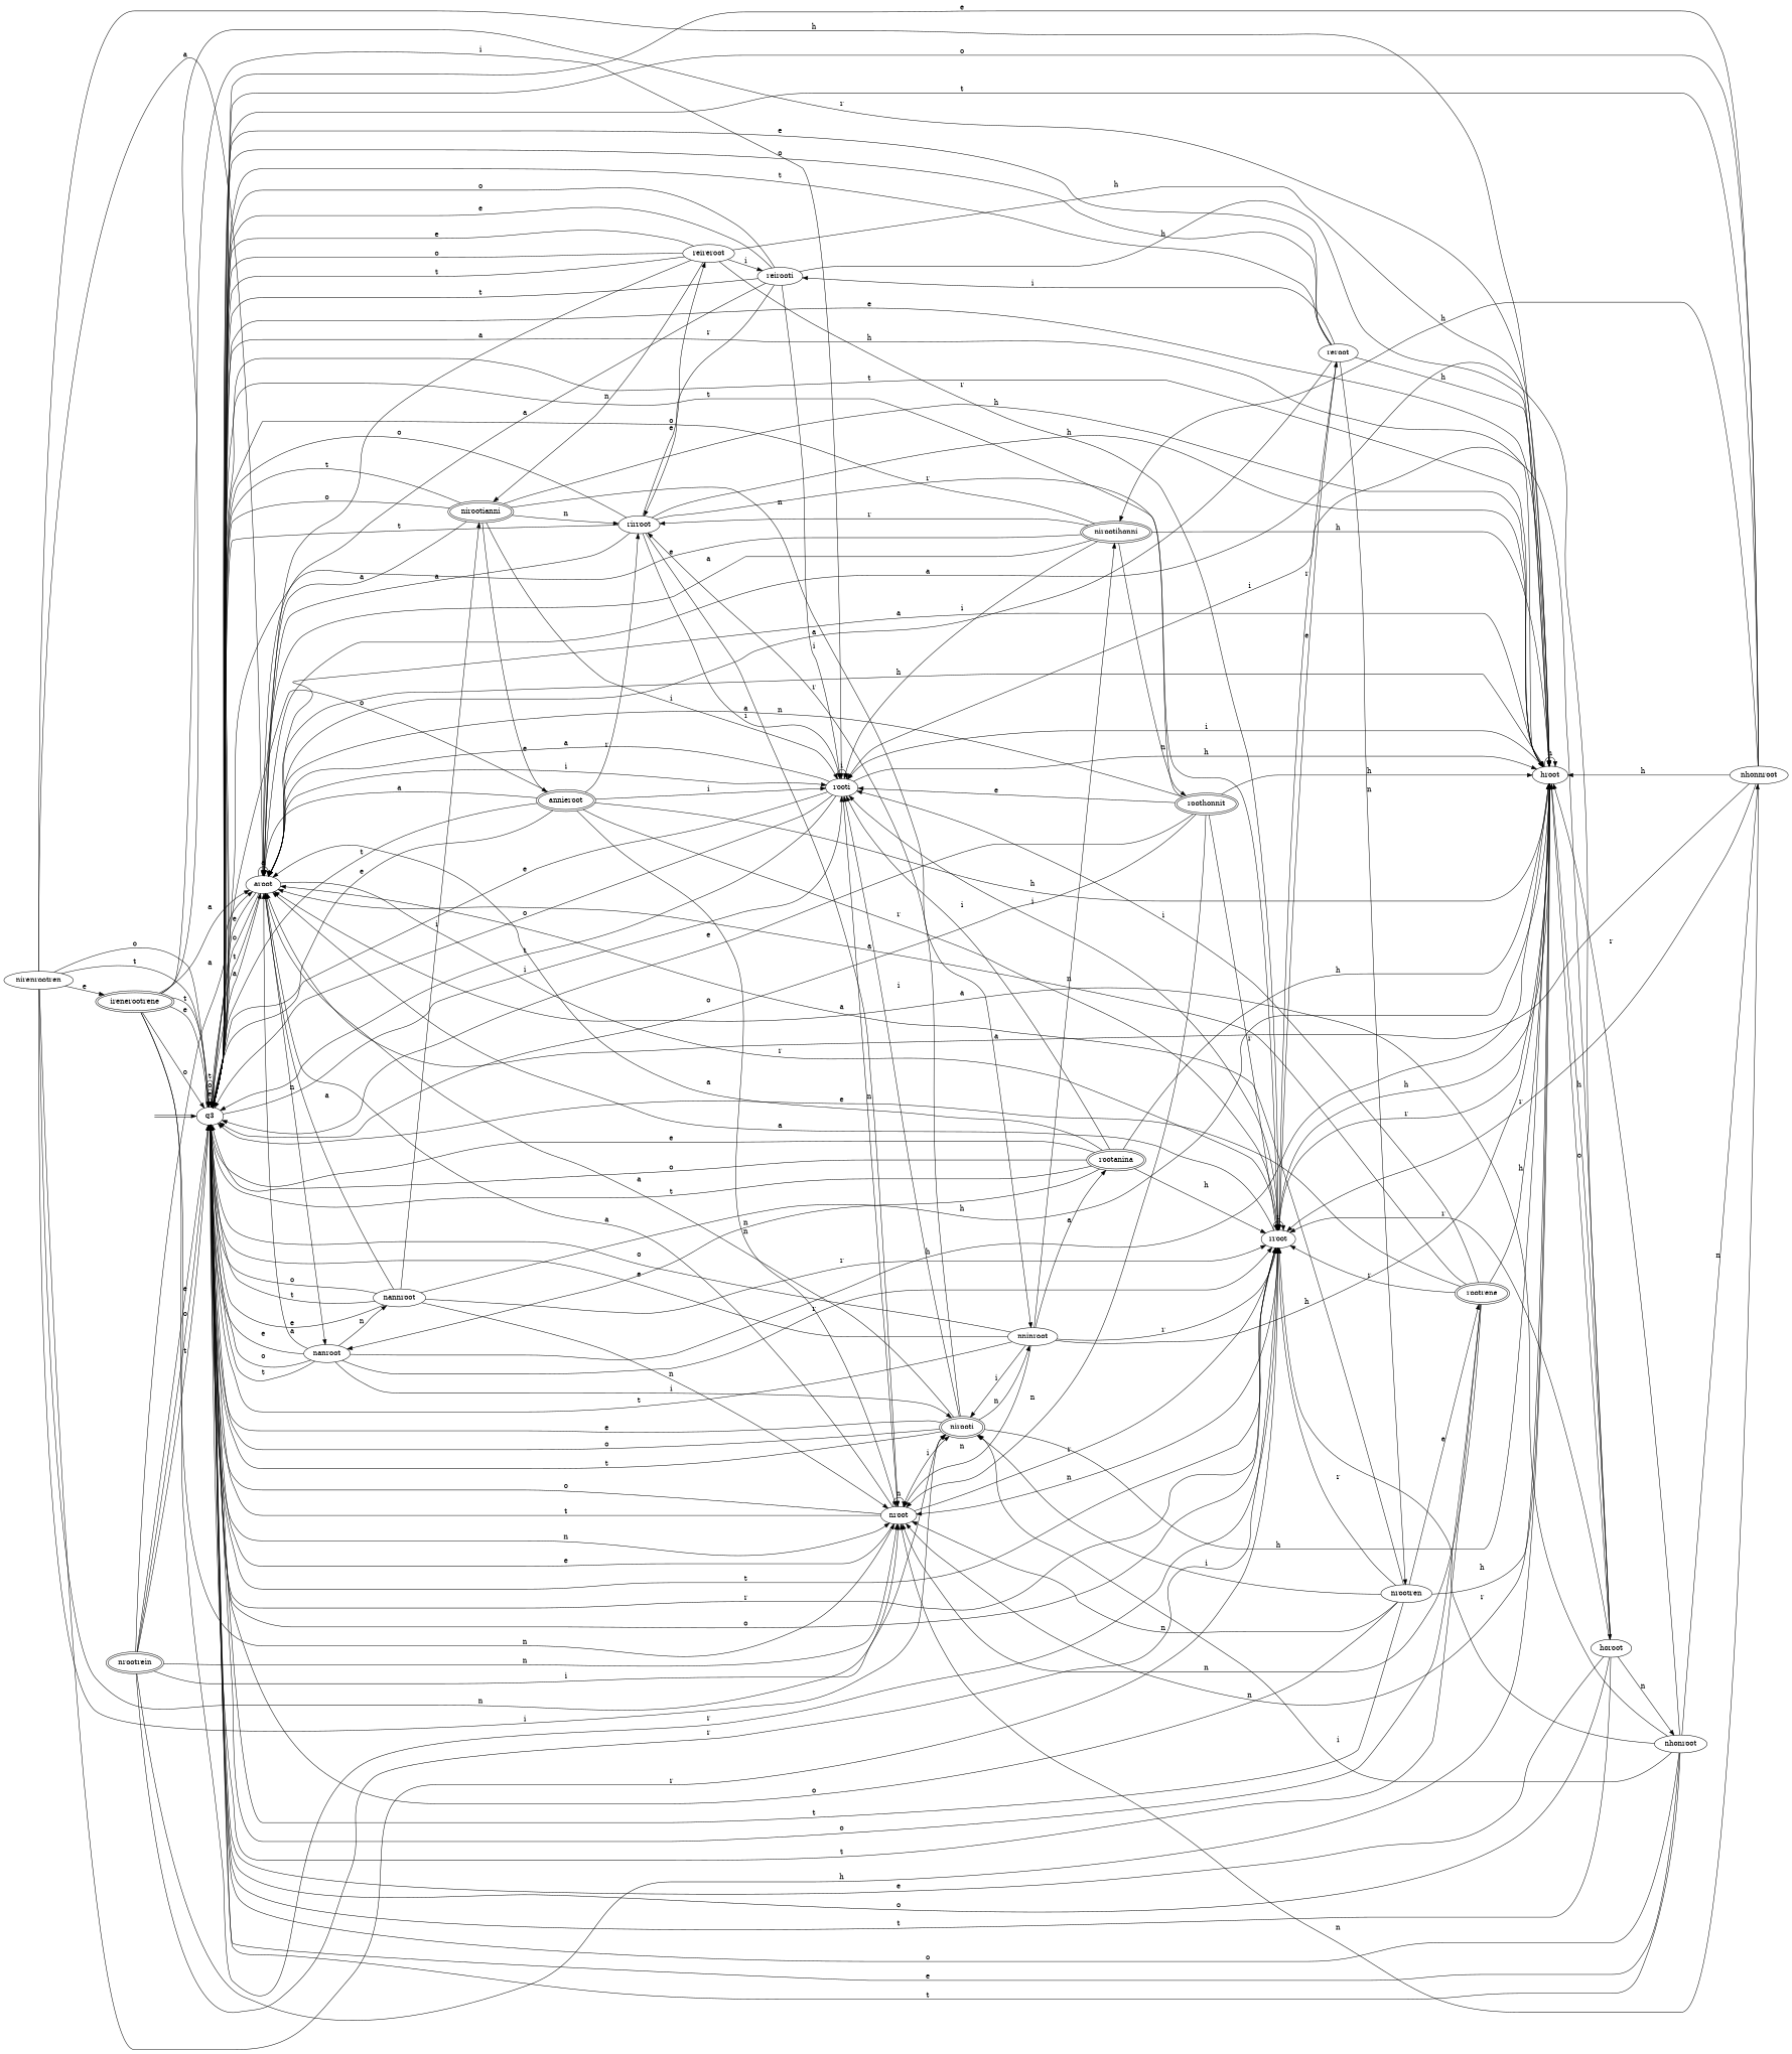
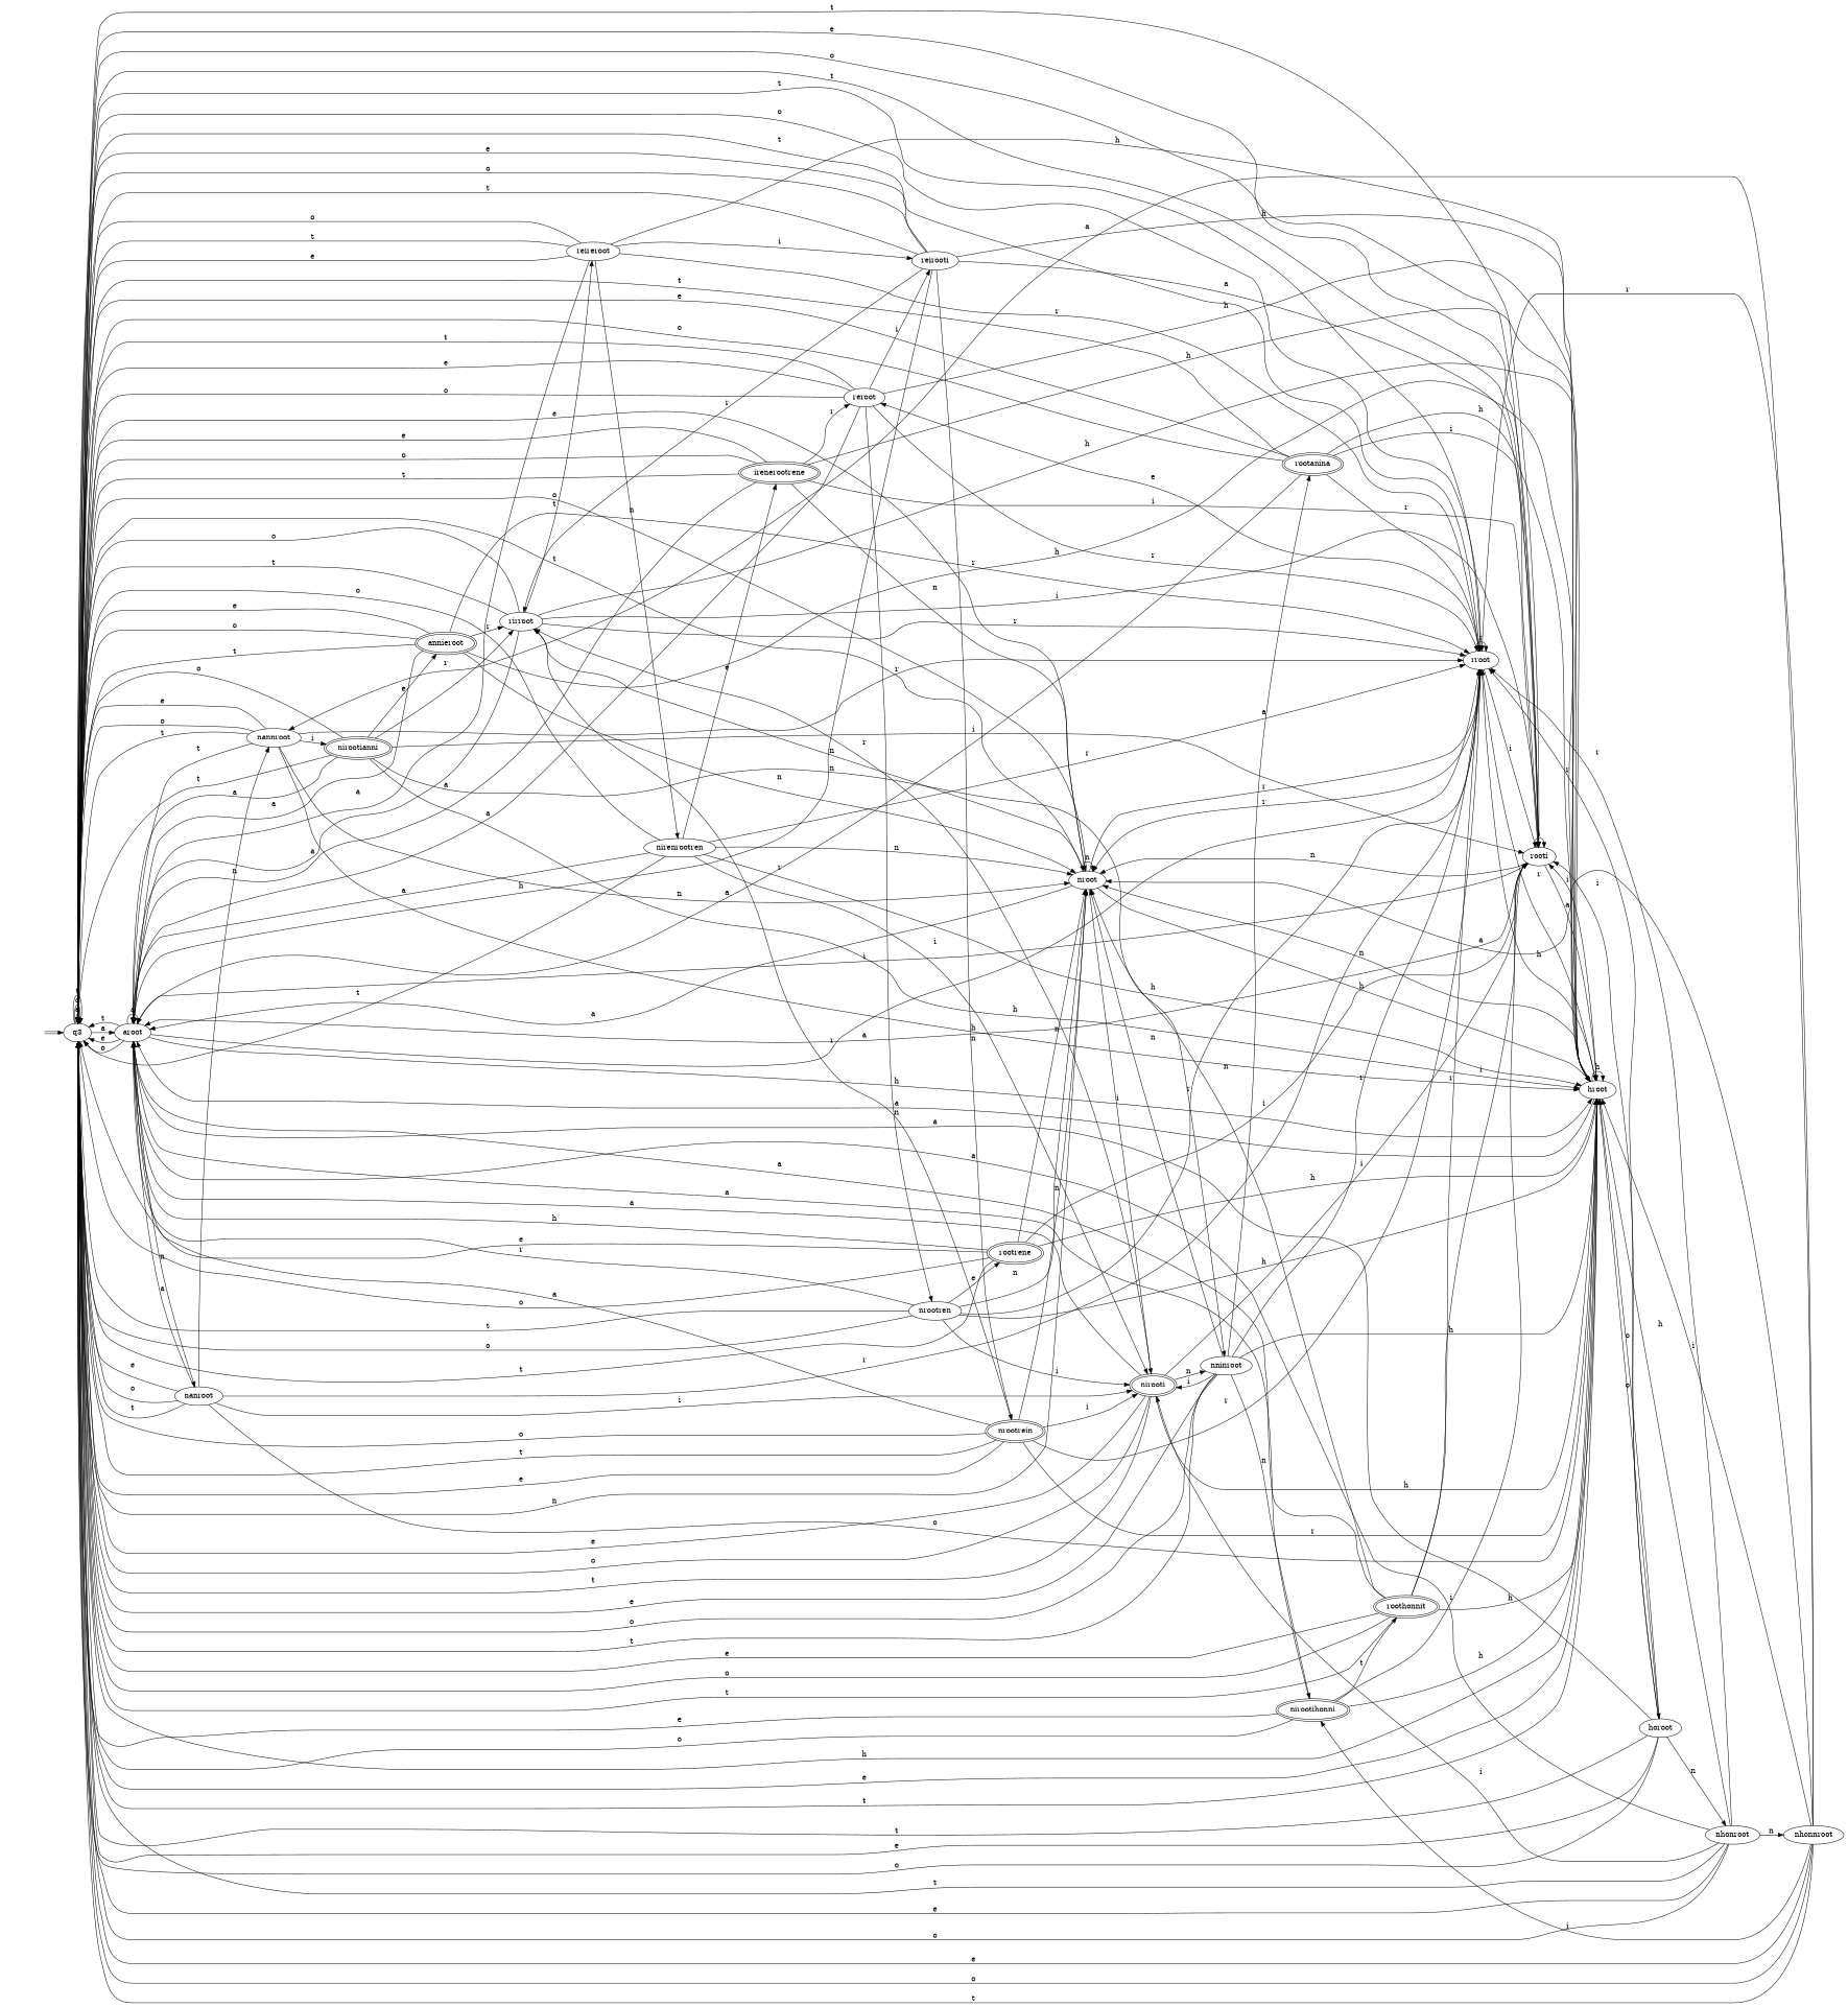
  digraph {
    fontname="DejaVu Serif"
    rankdir=LR
    node [fontname="DejaVu Serif"]
    edge [fontname="DejaVu Serif"]
    n1 [label=q3]
    n2 [label=aroot]
    n3 [label=hroot]
    n4 [label=rooti]
    n5 [label=nroot]
    n6 [label=rroot]
    n7 [label=nanroot]
    n8 [label=horoot]
    n9 [label=nirooti peripheries=2]
    n10 [label=reroot]
    n11 [label=nannroot]
    n12 [label=nhonroot]
    n13 [label=rirroot]
    n14 [label=reireroot]
    n15 [label=nninroot]
    n16 [label=reirooti]
    n17 [label=nrootren]
    n18 [label=nirootianni peripheries=2]
    n19 [label=nhonnroot]
    n20 [label=nirenrootren]
    n21 [label=rootanina peripheries=2]
    n22 [label=nirootihonni peripheries=2]
    n23 [label=nrootrein peripheries=2]
    n24 [label=rootrene peripheries=2]
    n25 [label=annieroot peripheries=2]
    n26 [label=irenerootrene peripheries=2]
    n27 [label=roothonnit peripheries=2]
    start0 [style=invis]
    n1 -> n1 [label=e]
    n1 -> n1 [label=o]
    n1 -> n1 [label=t]
    n1 -> n2 [label=a]
    n1 -> n3 [label=h]
-   n1 -> n4 [label=i]
+   n1 -> n4 [label=t]
    n1 -> n5 [label=n]
-   n1 -> n6 [label=r]
+   n1 -> n6 [label=t]
    n2 -> n1 [label=e]
    n2 -> n1 [label=o]
    n2 -> n1 [label=t]
    n2 -> n2 [label=a]
    n2 -> n3 [label=h]
    n2 -> n4 [label=i]
    n2 -> n6 [label=r]
    n2 -> n7 [label=n]
    n3 -> n1 [label=e]
    n3 -> n1 [label=t]
    n3 -> n2 [label=a]
    n3 -> n3 [label=h]
    n3 -> n4 [label=i]
    n3 -> n5 [label=n]
    n3 -> n6 [label=r]
    n3 -> n8 [label=o]
    n4 -> n1 [label=e]
    n4 -> n1 [label=o]
    n4 -> n1 [label=t]
    n4 -> n2 [label=a]
-   n4 -> n3 [label=h]
+   n4 -> n3 [label=a]
    n4 -> n4 [label=i]
    n4 -> n5 [label=n]
    n5 -> n1 [label=e]
    n5 -> n1 [label=o]
    n5 -> n1 [label=t]
    n5 -> n2 [label=a]
+   n5 -> n3 [label=h]
    n5 -> n5 [label=n]
    n5 -> n6 [label=r]
    n5 -> n9 [label=i]
    n6 -> n1 [label=o]
    n6 -> n1 [label=t]
-   n6 -> n2 [label=a]
    n6 -> n3 [label=h]
    n6 -> n4 [label=i]
-   n6 -> n5 [label=n]
+   n6 -> n5 [label=r]
    n6 -> n6 [label=r]
    n6 -> n10 [label=e]
    n7 -> n1 [label=e]
    n7 -> n1 [label=o]
    n7 -> n1 [label=t]
    n7 -> n2 [label=a]
-   n7 -> n3 [label=h]
+   n7 -> n3 [label=o]
    n7 -> n6 [label=r]
    n7 -> n9 [label=i]
    n7 -> n11 [label=n]
    n8 -> n1 [label=e]
    n8 -> n1 [label=o]
    n8 -> n1 [label=t]
    n8 -> n2 [label=a]
-   n8 -> n3 [label=h]
+   n8 -> n3 [label=o]
    n8 -> n4 [label=i]
    n8 -> n6 [label=r]
    n8 -> n12 [label=n]
    n9 -> n1 [label=e]
    n9 -> n1 [label=o]
    n9 -> n1 [label=t]
    n9 -> n2 [label=a]
    n9 -> n3 [label=h]
    n9 -> n4 [label=i]
    n9 -> n13 [label=r]
    n9 -> n15 [label=n]
    n10 -> n1 [label=e]
    n10 -> n1 [label=o]
    n10 -> n1 [label=t]
    n10 -> n2 [label=a]
    n10 -> n3 [label=h]
    n10 -> n6 [label=r]
    n10 -> n16 [label=i]
    n10 -> n17 [label=n]
    n11 -> n1 [label=e]
    n11 -> n1 [label=o]
    n11 -> n1 [label=t]
-   n11 -> n2 [label=a]
+   n11 -> n2 [label=t]
    n11 -> n3 [label=h]
    n11 -> n5 [label=n]
    n11 -> n6 [label=r]
    n11 -> n18 [label=i]
    n12 -> n1 [label=e]
    n12 -> n1 [label=o]
    n12 -> n1 [label=t]
    n12 -> n2 [label=a]
-   n12 -> n3 [label=r]
+   n12 -> n3 [label=h]
    n12 -> n6 [label=r]
    n12 -> n9 [label=i]
    n12 -> n19 [label=n]
    n13 -> n1 [label=o]
    n13 -> n1 [label=t]
    n13 -> n2 [label=a]
    n13 -> n3 [label=h]
    n13 -> n4 [label=i]
    n13 -> n5 [label=n]
    n13 -> n6 [label=r]
-   n13 -> n14 [label=e]
+   n13 -> n14 [label=t]
    n14 -> n1 [label=e]
    n14 -> n1 [label=o]
    n14 -> n1 [label=t]
    n14 -> n2 [label=a]
    n14 -> n3 [label=h]
    n14 -> n6 [label=r]
    n14 -> n16 [label=i]
-   n14 -> n18 [label=n]
+   n14 -> n20 [label=n]
    n15 -> n1 [label=e]
    n15 -> n1 [label=o]
    n15 -> n1 [label=t]
    n15 -> n3 [label=h]
    n15 -> n5 [label=n]
    n15 -> n6 [label=r]
    n15 -> n9 [label=i]
    n15 -> n21 [label=a]
    n15 -> n22 [label=n]
    n16 -> n1 [label=e]
    n16 -> n1 [label=o]
    n16 -> n1 [label=t]
-   n16 -> n2 [label=a]
+   n16 -> n2 [label=h]
    n16 -> n3 [label=h]
-   n16 -> n4 [label=i]
+   n16 -> n4 [label=a]
    n16 -> n13 [label=r]
+   n16 -> n23 [label=n]
    n17 -> n1 [label=o]
    n17 -> n1 [label=t]
-   n17 -> n2 [label=a]
+   n17 -> n2 [label=r]
    n17 -> n3 [label=h]
    n17 -> n5 [label=n]
    n17 -> n6 [label=r]
    n17 -> n9 [label=i]
    n17 -> n24 [label=e]
    n18 -> n1 [label=o]
    n18 -> n1 [label=t]
    n18 -> n2 [label=a]
    n18 -> n3 [label=h]
    n18 -> n4 [label=i]
-   n18 -> n13 [label=n]
+   n18 -> n13 [label=r]
    n18 -> n15 [label=n]
    n18 -> n25 [label=e]
    n19 -> n1 [label=e]
    n19 -> n1 [label=o]
    n19 -> n1 [label=t]
-   n19 -> n2 [label=a]
-   n19 -> n3 [label=h]
-   n19 -> n5 [label=n]
+   n19 -> n11 [label=a]
+   n19 -> n3 [label=i]
+   n19 -> n5 [label=a]
    n19 -> n6 [label=r]
-   n19 -> n22 [label=h]
+   n19 -> n22 [label=i]
    n20 -> n1 [label=o]
    n20 -> n1 [label=t]
    n20 -> n2 [label=a]
    n20 -> n3 [label=h]
    n20 -> n5 [label=n]
    n20 -> n6 [label=r]
    n20 -> n9 [label=i]
    n20 -> n26 [label=e]
    n21 -> n1 [label=e]
    n21 -> n1 [label=o]
    n21 -> n1 [label=t]
    n21 -> n2 [label=a]
    n21 -> n3 [label=h]
    n21 -> n4 [label=i]
-   n21 -> n6 [label=h]
-   n21 -> n7 [label=n]
+   n21 -> n6 [label=r]
    n22 -> n1 [label=e]
    n22 -> n1 [label=o]
    n22 -> n2 [label=a]
    n22 -> n3 [label=h]
    n22 -> n4 [label=i]
-   n22 -> n13 [label=r]
-   n22 -> n27 [label=n]
+   n23 -> n13 [label=r]
+   n22 -> n27 [label=t]
    n23 -> n1 [label=e]
    n23 -> n1 [label=o]
    n23 -> n1 [label=t]
    n23 -> n2 [label=a]
-   n23 -> n3 [label=h]
+   n23 -> n3 [label=r]
    n23 -> n5 [label=n]
    n23 -> n6 [label=r]
    n23 -> n9 [label=i]
    n24 -> n1 [label=e]
    n24 -> n1 [label=o]
    n24 -> n1 [label=t]
-   n24 -> n2 [label=a]
+   n24 -> n2 [label=h]
    n24 -> n3 [label=h]
    n24 -> n4 [label=i]
    n24 -> n5 [label=n]
-   n24 -> n6 [label=r]
    n25 -> n1 [label=e]
    n25 -> n1 [label=o]
    n25 -> n1 [label=t]
    n25 -> n2 [label=a]
    n25 -> n3 [label=h]
-   n25 -> n4 [label=i]
    n25 -> n5 [label=n]
    n25 -> n6 [label=r]
    n25 -> n13 [label=r]
    n26 -> n1 [label=e]
    n26 -> n1 [label=o]
    n26 -> n1 [label=t]
    n26 -> n2 [label=a]
-   n26 -> n3 [label=r]
+   n26 -> n3 [label=h]
    n26 -> n4 [label=i]
    n26 -> n5 [label=n]
-   n26 -> n6 [label=r]
+   n26 -> n10 [label=r]
    n27 -> n1 [label=e]
    n27 -> n1 [label=o]
    n27 -> n1 [label=t]
    n27 -> n2 [label=a]
    n27 -> n3 [label=h]
-   n27 -> n4 [label=e]
+   n27 -> n4 [label=i]
    n27 -> n5 [label=n]
    n27 -> n6 [label=r]
    start0 -> n1 [color="black:white:black"]
  }
